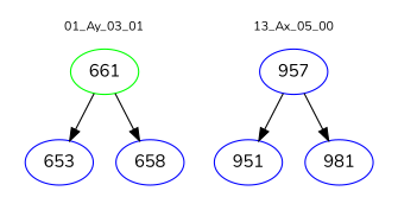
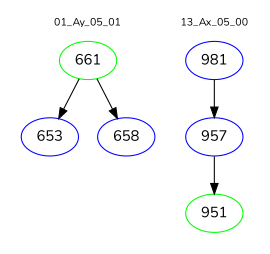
  digraph {
    fontname=Nunito
    node [color=blue fontname=Nunito]
    edge [color=black fontname=Nunito]
    n1 [color=green label=661]
    n2 [label=653]
    n3 [label=658]
    n4 [label=957]
-   n5 [label=951]
+   n5 [color=green label=951]
    n6 [label=981]
    subgraph cluster_1 {
      color=white
      fontsize=10
-     label="01_Ay_03_01"
+     label="01_Ay_05_01"
      n1
      n2
      n3
    }
    subgraph cluster_2 {
      color=white
      fontsize=10
      label="13_Ax_05_00"
      n4
      n5
      n6
    }
    n1 -> n2
    n1 -> n3
    n4 -> n5
-   n4 -> n6
+   n6 -> n4
  }
